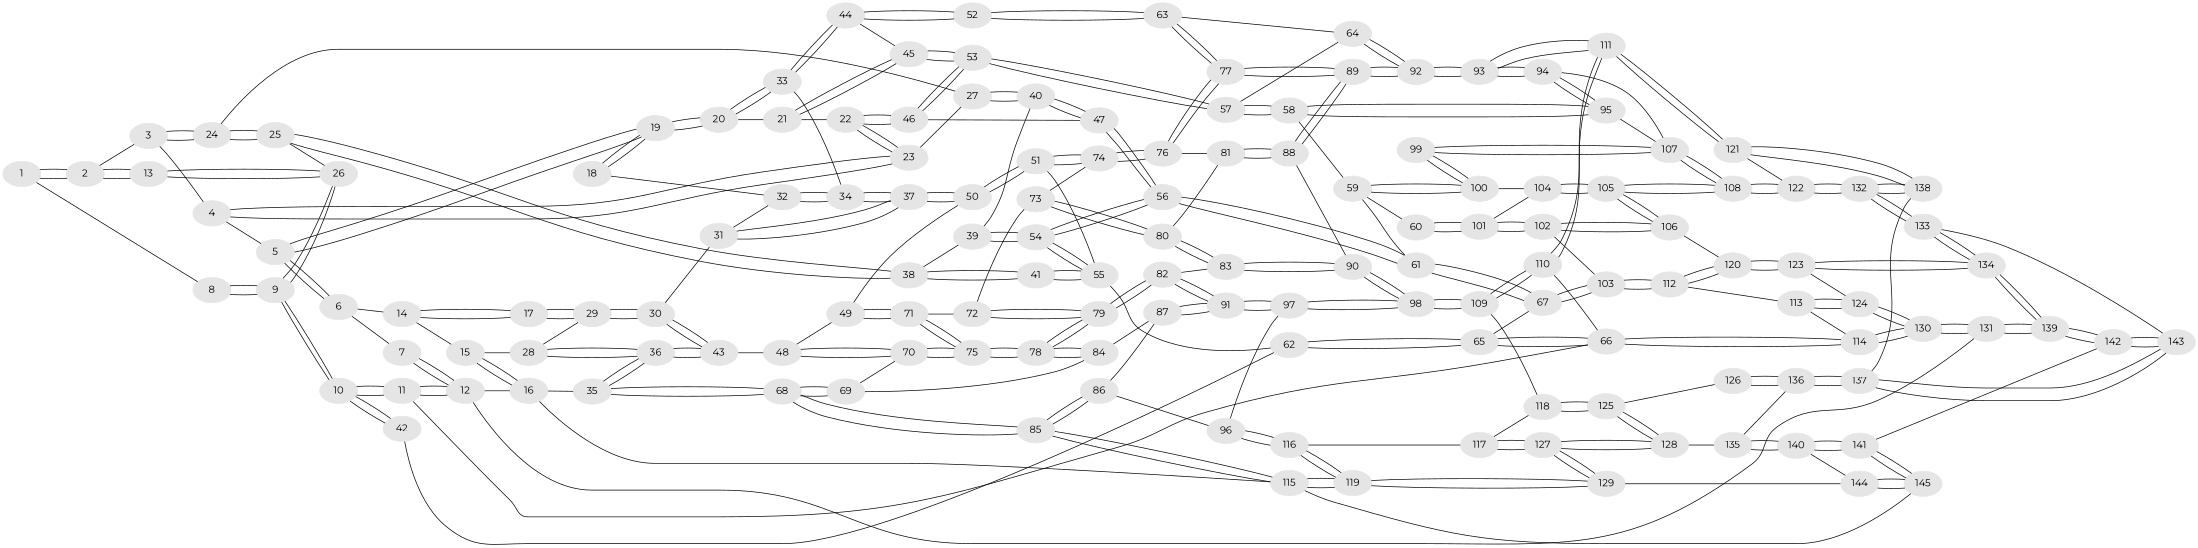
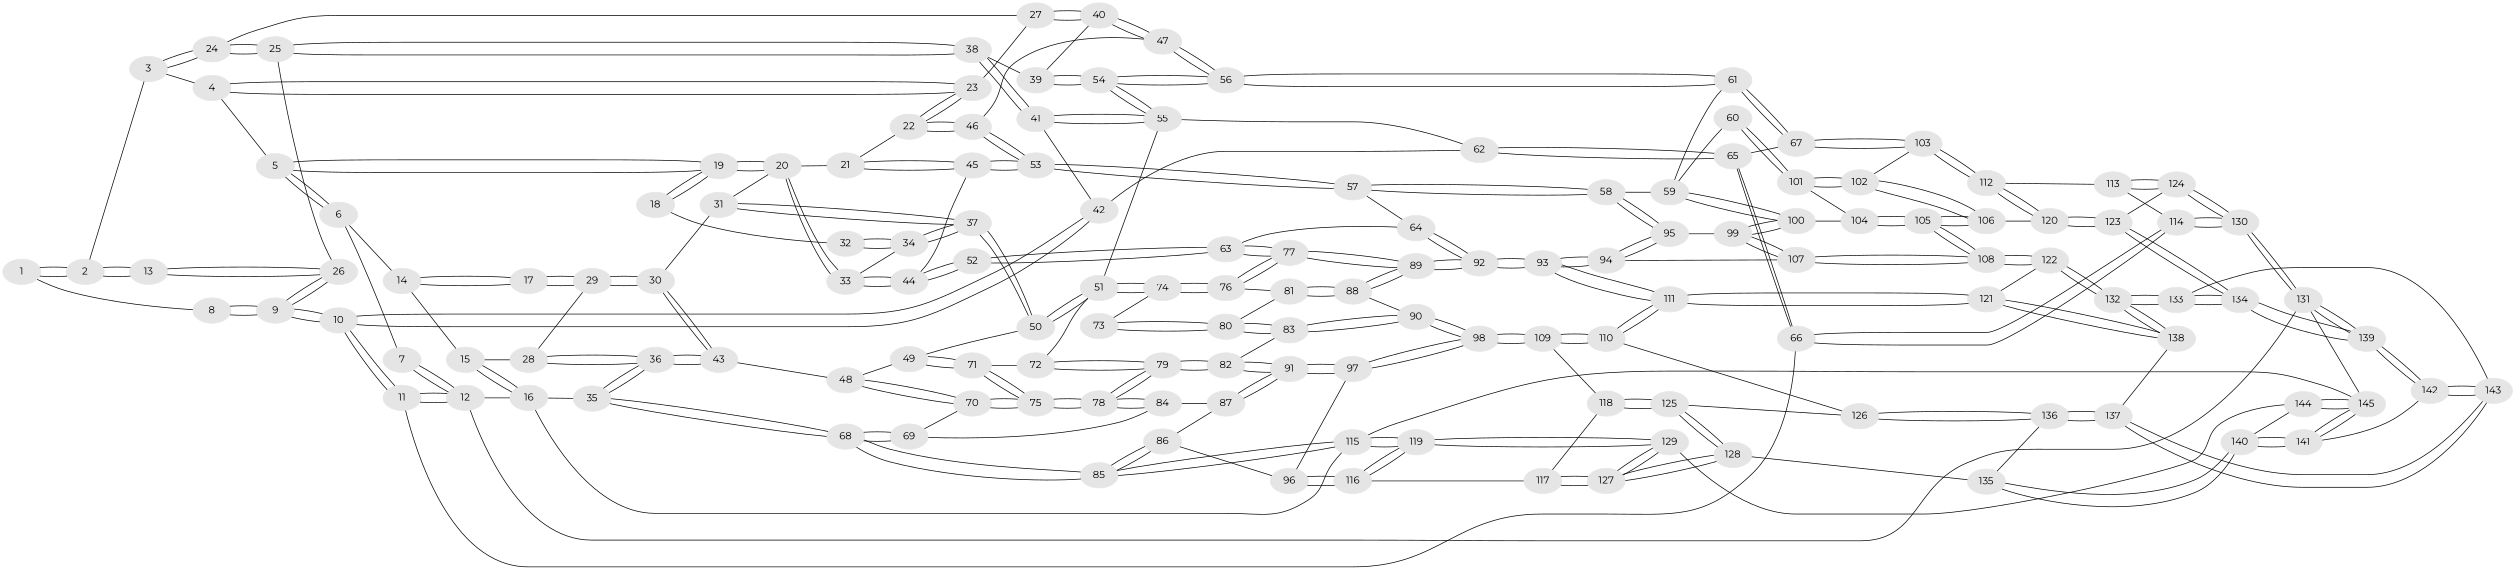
  graph {
    fontname=Montserrat
    rankdir=LR
    node [color=gray90 fontname=Montserrat style=filled]
    edge [fontname=Montserrat]
    1
    2
    8
    3
    13
    9
    4
    24
    26
    5
    23
    27
    25
    6
    19
    7
    14
    20
    12
    15
    17
    16
    131
    10
    11
    42
    66
    62
    114
    35
    115
    145
    139
    28
    29
    36
    68
    119
    18
    32
    30
    34
    21
    33
    22
    45
    44
    46
    53
    47
    40
    38
    39
    41
    43
    31
    37
    48
    50
    52
    69
    85
    51
    54
    55
    56
    65
    49
    70
    63
    57
    61
    71
    75
    72
    74
    76
    64
    77
    58
    67
    59
    95
    92
    60
    100
    99
    101
    104
    102
    103
    89
    93
    130
    112
    84
    86
    87
    78
    73
    79
    80
    82
    81
    83
    88
    91
    90
    97
    98
    96
    116
    109
    94
    111
    107
    121
    108
    117
    110
    118
    105
    106
    120
    113
    122
    123
    132
    126
    125
    136
    138
    124
    129
    127
    128
    144
    134
    133
    135
    137
    140
    142
    143
    141
    1 -- 2
    1 -- 2
    1 -- 8
    2 -- 3
    2 -- 13
    2 -- 13
    8 -- 9
    8 -- 9
    3 -- 4
    3 -- 24
    3 -- 24
    13 -- 26
    13 -- 26
    9 -- 26
    9 -- 26
    9 -- 10
    9 -- 10
    4 -- 5
    4 -- 23
    4 -- 23
    24 -- 27
    24 -- 25
    24 -- 25
    5 -- 6
    5 -- 6
    5 -- 19
    5 -- 19
    23 -- 27
    27 -- 40
    27 -- 40
    25 -- 26
    25 -- 38
    25 -- 38
    6 -- 7
    6 -- 14
    19 -- 20
    19 -- 20
    7 -- 12
    7 -- 12
    14 -- 15
    14 -- 17
    14 -- 17
    20 -- 21
    20 -- 33
    20 -- 33
    12 -- 16
    12 -- 131
    15 -- 16
    15 -- 16
    15 -- 28
    17 -- 29
    17 -- 29
    16 -- 35
    16 -- 115
+   131 -- 145
    131 -- 139
    131 -- 139
    10 -- 11
    10 -- 11
    10 -- 42
    10 -- 42
    11 -- 12
    11 -- 12
    11 -- 66
    42 -- 62
    66 -- 114
    66 -- 114
    62 -- 65
    62 -- 65
    114 -- 130
    114 -- 130
    35 -- 36
    35 -- 36
    35 -- 68
    35 -- 68
    115 -- 145
    115 -- 119
    115 -- 119
    139 -- 142
    139 -- 142
    28 -- 29
    28 -- 36
    28 -- 36
    29 -- 30
    29 -- 30
    36 -- 43
    36 -- 43
    68 -- 69
    68 -- 69
    68 -- 85
    68 -- 85
    119 -- 129
    119 -- 129
    18 -- 19
    18 -- 19
    18 -- 32
    32 -- 34
    32 -- 34
    30 -- 43
    30 -- 43
    30 -- 31
    34 -- 37
    34 -- 37
    21 -- 22
    21 -- 45
    21 -- 45
    33 -- 34
    33 -- 44
    33 -- 44
    22 -- 23
    22 -- 23
    22 -- 46
    22 -- 46
    45 -- 53
    45 -- 53
    44 -- 45
    44 -- 52
    44 -- 52
    46 -- 53
    46 -- 53
    46 -- 47
    53 -- 57
    53 -- 57
    47 -- 56
    47 -- 56
    40 -- 47
    40 -- 47
    38 -- 39
    38 -- 41
    38 -- 41
    39 -- 40
    39 -- 54
    39 -- 54
+   41 -- 42
    41 -- 55
    41 -- 55
    43 -- 48
-   31 -- 32
+   31 -- 20
    31 -- 37
    31 -- 37
    37 -- 50
    37 -- 50
    48 -- 49
    48 -- 70
    48 -- 70
    50 -- 51
    50 -- 51
    52 -- 63
    52 -- 63
    69 -- 70
    69 -- 84
    85 -- 115
    85 -- 115
    85 -- 86
    85 -- 86
    51 -- 55
    51 -- 74
    51 -- 74
    54 -- 55
    54 -- 55
    54 -- 56
    54 -- 56
    55 -- 62
    56 -- 61
    56 -- 61
    65 -- 66
    65 -- 66
    65 -- 67
    49 -- 50
    49 -- 71
    49 -- 71
    70 -- 75
    70 -- 75
    63 -- 64
    63 -- 77
    63 -- 77
    57 -- 64
    57 -- 58
    57 -- 58
    61 -- 67
    61 -- 67
    71 -- 75
    71 -- 75
    71 -- 72
    75 -- 78
    75 -- 78
-   72 -- 73
+   72 -- 51
    72 -- 79
    72 -- 79
    74 -- 76
    74 -- 76
    76 -- 77
    76 -- 77
    76 -- 81
    64 -- 92
    64 -- 92
    77 -- 89
    77 -- 89
    58 -- 59
    58 -- 95
    58 -- 95
    67 -- 103
    67 -- 103
    59 -- 61
    59 -- 60
    59 -- 100
    59 -- 100
-   95 -- 107
+   95 -- 99
    92 -- 93
    92 -- 93
    60 -- 101
    60 -- 101
    100 -- 104
    99 -- 100
    99 -- 100
    99 -- 107
    99 -- 107
    101 -- 104
    101 -- 102
    101 -- 102
    104 -- 105
    104 -- 105
    102 -- 103
    102 -- 106
    102 -- 106
    103 -- 112
    103 -- 112
    89 -- 92
    89 -- 92
    93 -- 94
    93 -- 94
    93 -- 111
    93 -- 111
    130 -- 131
    130 -- 131
    112 -- 120
    112 -- 120
    112 -- 113
    84 -- 87
    86 -- 87
    86 -- 96
    87 -- 91
    87 -- 91
    78 -- 84
    78 -- 84
    78 -- 79
    78 -- 79
    73 -- 74
    73 -- 80
    73 -- 80
    79 -- 82
    79 -- 82
    80 -- 81
    80 -- 83
    80 -- 83
    82 -- 83
    82 -- 91
    82 -- 91
    81 -- 88
    81 -- 88
    83 -- 90
    83 -- 90
    88 -- 89
    88 -- 89
    88 -- 90
    91 -- 97
    91 -- 97
    90 -- 98
    90 -- 98
    97 -- 98
    97 -- 98
    98 -- 109
    98 -- 109
    96 -- 97
    96 -- 116
    96 -- 116
    116 -- 119
    116 -- 119
    116 -- 117
    109 -- 110
    109 -- 110
    109 -- 118
    94 -- 95
    94 -- 95
    94 -- 107
    111 -- 121
    111 -- 121
    107 -- 108
    107 -- 108
    121 -- 122
    121 -- 138
    121 -- 138
    108 -- 122
    108 -- 122
    117 -- 118
    117 -- 127
    117 -- 127
    110 -- 111
    110 -- 111
-   110 -- 66
+   110 -- 126
    118 -- 125
    118 -- 125
    105 -- 108
    105 -- 108
    105 -- 106
    105 -- 106
    106 -- 120
    120 -- 123
    120 -- 123
    113 -- 114
    113 -- 124
    113 -- 124
    122 -- 132
    122 -- 132
    123 -- 124
    123 -- 134
    123 -- 134
    132 -- 138
    132 -- 138
    132 -- 133
    132 -- 133
    126 -- 136
    126 -- 136
    125 -- 126
    125 -- 128
    125 -- 128
    136 -- 137
    136 -- 137
    124 -- 130
    124 -- 130
    129 -- 144
    127 -- 129
    127 -- 129
    127 -- 128
    127 -- 128
    128 -- 135
    144 -- 145
    144 -- 145
    134 -- 139
    134 -- 139
    133 -- 134
    133 -- 134
    133 -- 143
    135 -- 136
    135 -- 140
    135 -- 140
    137 -- 138
    137 -- 143
    137 -- 143
    140 -- 144
    140 -- 141
    140 -- 141
    142 -- 143
    142 -- 143
    141 -- 145
    141 -- 145
    141 -- 142
  }
